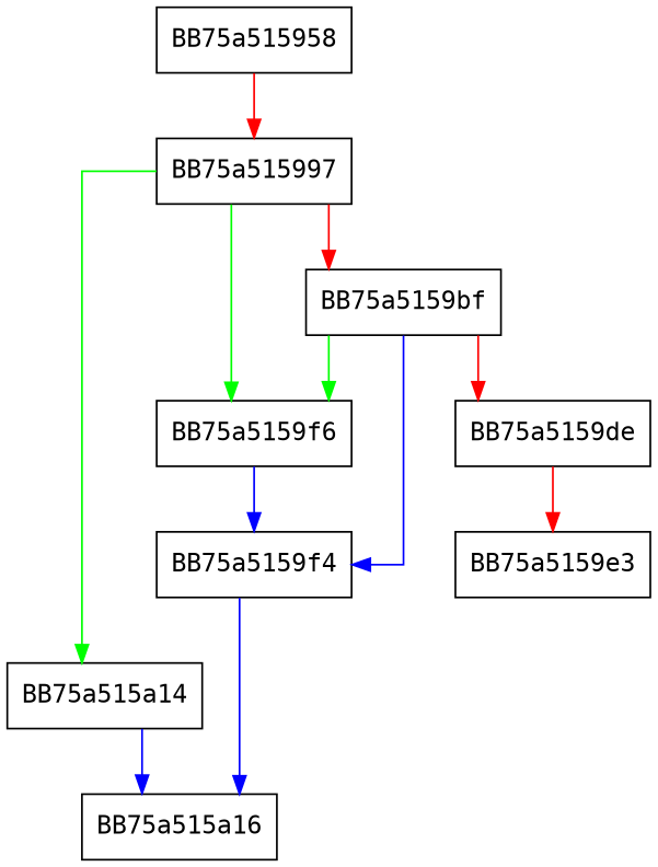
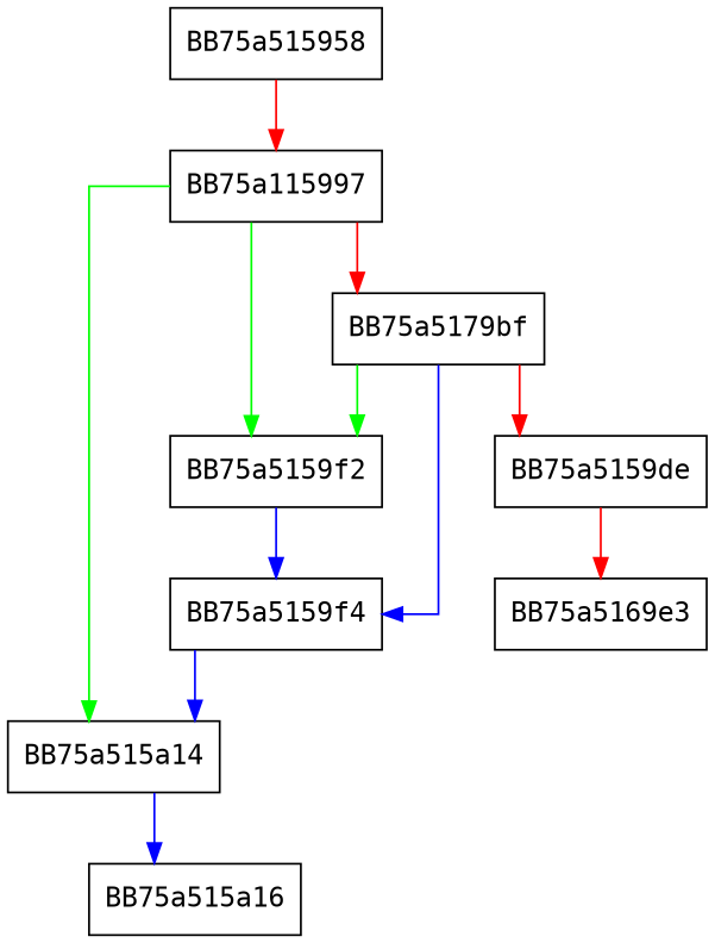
  digraph {
    fontname="DejaVu Sans Mono"
    splines=ortho
    node [fontname="DejaVu Sans Mono" shape=box]
    edge [color=red fontname="DejaVu Sans Mono"]
    BB75a515958
-   BB75a515997
+   BB75a515997 [label=BB75a115997]
    BB75a515a14
    BB75a515a16
-   BB75a5159bf
-   BB75a5159f2 [label=BB75a5159f6]
+   BB75a5159bf [label=BB75a5179bf]
+   BB75a5159f2
    BB75a5159de
    BB75a5159f4
-   BB75a5159e3
+   BB75a5159e3 [label=BB75a5169e3]
    BB75a515958 -> BB75a515997
    BB75a515997 -> BB75a515a14 [color=green]
    BB75a515997 -> BB75a5159bf
    BB75a515997 -> BB75a5159f2 [color=green]
    BB75a515a14 -> BB75a515a16 [color=blue]
    BB75a5159bf -> BB75a5159f2 [color=green]
    BB75a5159bf -> BB75a5159de
    BB75a5159bf -> BB75a5159f4 [color=blue]
    BB75a5159f2 -> BB75a5159f4 [color=blue]
    BB75a5159de -> BB75a5159e3
-   BB75a5159f4 -> BB75a515a16 [color=blue]
+   BB75a5159f4 -> BB75a515a14 [color=blue]
  }
